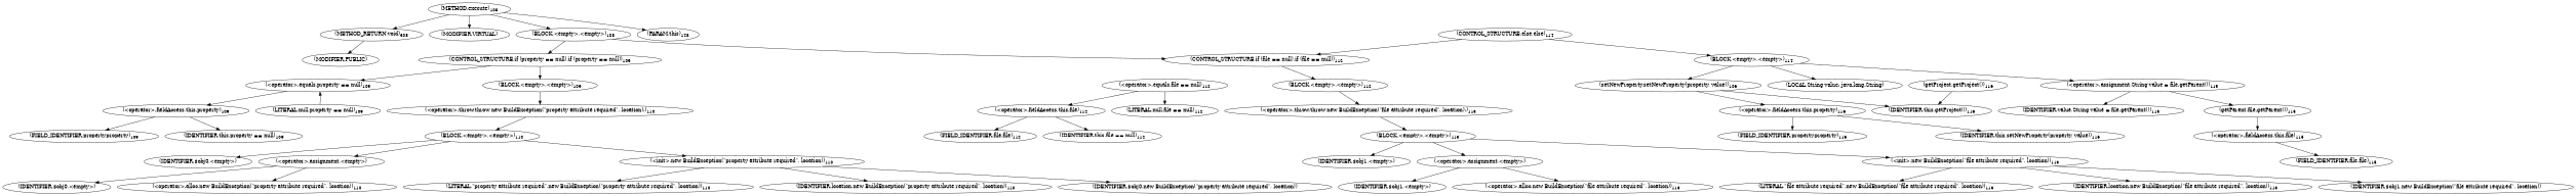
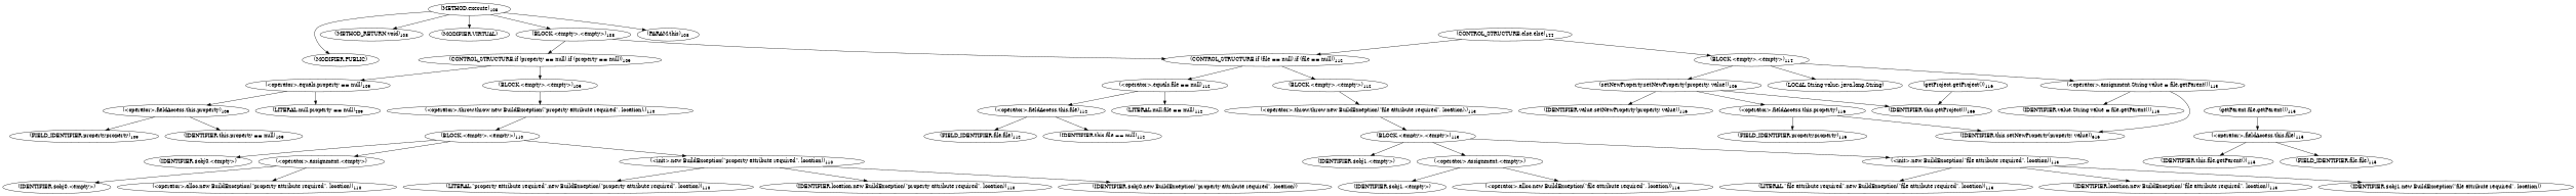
  digraph {
    n1 [label=<(METHOD,execute)<SUB>108</SUB>>]
-   n2 [label=<(PARAM,this)<SUB>148</SUB>>]
+   n2 [label=<(PARAM,this)<SUB>108</SUB>>]
    n3 [label=<(BLOCK,&lt;empty&gt;,&lt;empty&gt;)<SUB>108</SUB>>]
    n4 [label=<(MODIFIER,PUBLIC)>]
    n5 [label=<(MODIFIER,VIRTUAL)>]
-   n6 [label=<(METHOD_RETURN,void)<SUB>308</SUB>>]
+   n6 [label=<(METHOD_RETURN,void)<SUB>108</SUB>>]
    n7 [label=<(CONTROL_STRUCTURE,if (property == null),if (property == null))<SUB>109</SUB>>]
    n8 [label=<(CONTROL_STRUCTURE,if (file == null),if (file == null))<SUB>112</SUB>>]
    n9 [label=<(&lt;operator&gt;.equals,property == null)<SUB>109</SUB>>]
    n10 [label=<(BLOCK,&lt;empty&gt;,&lt;empty&gt;)<SUB>109</SUB>>]
    n11 [label=<(&lt;operator&gt;.equals,file == null)<SUB>112</SUB>>]
    n12 [label=<(BLOCK,&lt;empty&gt;,&lt;empty&gt;)<SUB>112</SUB>>]
    n13 [label=<(&lt;operator&gt;.fieldAccess,this.property)<SUB>109</SUB>>]
-   n14 [label=<(LITERAL,null,property == null)<SUB>109</SUB>>]
+   n14 [label=<(LITERAL,null,property == null)<SUB>409</SUB>>]
    n15 [label=<(&lt;operator&gt;.throw,throw new BuildException(&quot;property attribute required&quot;, location);)<SUB>110</SUB>>]
    n16 [label=<(IDENTIFIER,this,property == null)<SUB>109</SUB>>]
    n17 [label=<(FIELD_IDENTIFIER,property,property)<SUB>109</SUB>>]
    n18 [label=<(BLOCK,&lt;empty&gt;,&lt;empty&gt;)<SUB>110</SUB>>]
    n19 [label=<(&lt;operator&gt;.assignment,&lt;empty&gt;)>]
    n20 [label=<(&lt;init&gt;,new BuildException(&quot;property attribute required&quot;, location))<SUB>110</SUB>>]
    n21 [label=<(IDENTIFIER,$obj0,&lt;empty&gt;)>]
    n22 [label=<(IDENTIFIER,$obj0,&lt;empty&gt;)>]
    n23 [label=<(&lt;operator&gt;.alloc,new BuildException(&quot;property attribute required&quot;, location))<SUB>110</SUB>>]
    n24 [label=<(IDENTIFIER,$obj0,new BuildException(&quot;property attribute required&quot;, location))>]
    n25 [label=<(LITERAL,&quot;property attribute required&quot;,new BuildException(&quot;property attribute required&quot;, location))<SUB>110</SUB>>]
    n26 [label=<(IDENTIFIER,location,new BuildException(&quot;property attribute required&quot;, location))<SUB>110</SUB>>]
    n27 [label=<(&lt;operator&gt;.fieldAccess,this.file)<SUB>112</SUB>>]
    n28 [label=<(LITERAL,null,file == null)<SUB>112</SUB>>]
    n29 [label=<(&lt;operator&gt;.throw,throw new BuildException(&quot;file attribute required&quot;, location);)<SUB>113</SUB>>]
-   n30 [label=<(CONTROL_STRUCTURE,else,else)<SUB>114</SUB>>]
+   n30 [label=<(CONTROL_STRUCTURE,else,else)<SUB>144</SUB>>]
    n31 [label=<(BLOCK,&lt;empty&gt;,&lt;empty&gt;)<SUB>114</SUB>>]
    n32 [label=<(IDENTIFIER,this,file == null)<SUB>112</SUB>>]
    n33 [label=<(FIELD_IDENTIFIER,file,file)<SUB>112</SUB>>]
    n34 [label=<(BLOCK,&lt;empty&gt;,&lt;empty&gt;)<SUB>113</SUB>>]
    n35 [label=<(&lt;operator&gt;.assignment,&lt;empty&gt;)>]
    n36 [label=<(&lt;init&gt;,new BuildException(&quot;file attribute required&quot;, location))<SUB>113</SUB>>]
    n37 [label=<(IDENTIFIER,$obj1,&lt;empty&gt;)>]
    n38 [label=<(IDENTIFIER,$obj1,&lt;empty&gt;)>]
    n39 [label=<(&lt;operator&gt;.alloc,new BuildException(&quot;file attribute required&quot;, location))<SUB>113</SUB>>]
    n40 [label=<(IDENTIFIER,$obj1,new BuildException(&quot;file attribute required&quot;, location))>]
    n41 [label=<(LITERAL,&quot;file attribute required&quot;,new BuildException(&quot;file attribute required&quot;, location))<SUB>113</SUB>>]
    n42 [label=<(IDENTIFIER,location,new BuildException(&quot;file attribute required&quot;, location))<SUB>113</SUB>>]
    n43 [label=<(LOCAL,String value: java.lang.String)>]
    n44 [label=<(&lt;operator&gt;.assignment,String value = file.getParent())<SUB>115</SUB>>]
    n45 [label=<(setNewProperty,setNewProperty(property, value))<SUB>106</SUB>>]
    n46 [label=<(IDENTIFIER,value,String value = file.getParent())<SUB>115</SUB>>]
    n47 [label=<(getParent,file.getParent())<SUB>115</SUB>>]
    n48 [label=<(&lt;operator&gt;.fieldAccess,this.property)<SUB>116</SUB>>]
-   n50 [label=<(IDENTIFIER,this,getProject())<SUB>116</SUB>>]
+   n49 [label=<(IDENTIFIER,value,setNewProperty(property, value))<SUB>116</SUB>>]
+   n50 [label=<(IDENTIFIER,this,getProject())<SUB>166</SUB>>]
    n51 [label=<(&lt;operator&gt;.fieldAccess,this.file)<SUB>115</SUB>>]
+   n52 [label=<(IDENTIFIER,this,file.getParent())<SUB>115</SUB>>]
    n53 [label=<(FIELD_IDENTIFIER,file,file)<SUB>115</SUB>>]
    n54 [label=<(getProject,getProject())<SUB>116</SUB>>]
-   n55 [label=<(IDENTIFIER,this,setNewProperty(property, value))<SUB>116</SUB>>]
+   n55 [label=<(IDENTIFIER,this,setNewProperty(property, value))<SUB>616</SUB>>]
    n56 [label=<(FIELD_IDENTIFIER,property,property)<SUB>116</SUB>>]
    n1 -> n2
    n1 -> n3
-   n6 -> n4
+   n1 -> n4
    n1 -> n5
    n1 -> n6
    n3 -> n7
    n3 -> n8
    n7 -> n9
    n7 -> n10
+   n8 -> n11
    n8 -> n12
    n9 -> n13
-   n14 -> n9
+   n9 -> n14
    n10 -> n15
    n11 -> n27
    n11 -> n28
    n12 -> n29
    n13 -> n16
    n13 -> n17
    n15 -> n18
    n18 -> n19
    n18 -> n20
    n18 -> n21
    n19 -> n22
    n19 -> n23
    n20 -> n24
    n20 -> n25
    n20 -> n26
    n27 -> n32
    n27 -> n33
    n29 -> n34
    n30 -> n8
    n30 -> n31
    n31 -> n43
    n31 -> n44
    n31 -> n45
    n34 -> n35
    n34 -> n36
    n34 -> n37
    n35 -> n38
    n35 -> n39
    n36 -> n40
    n36 -> n41
    n36 -> n42
    n44 -> n46
-   n44 -> n47
+   n44 -> n55
    n45 -> n48
+   n45 -> n49
    n45 -> n50
    n47 -> n51
    n48 -> n55
    n48 -> n56
+   n51 -> n52
    n51 -> n53
    n54 -> n50
  }
